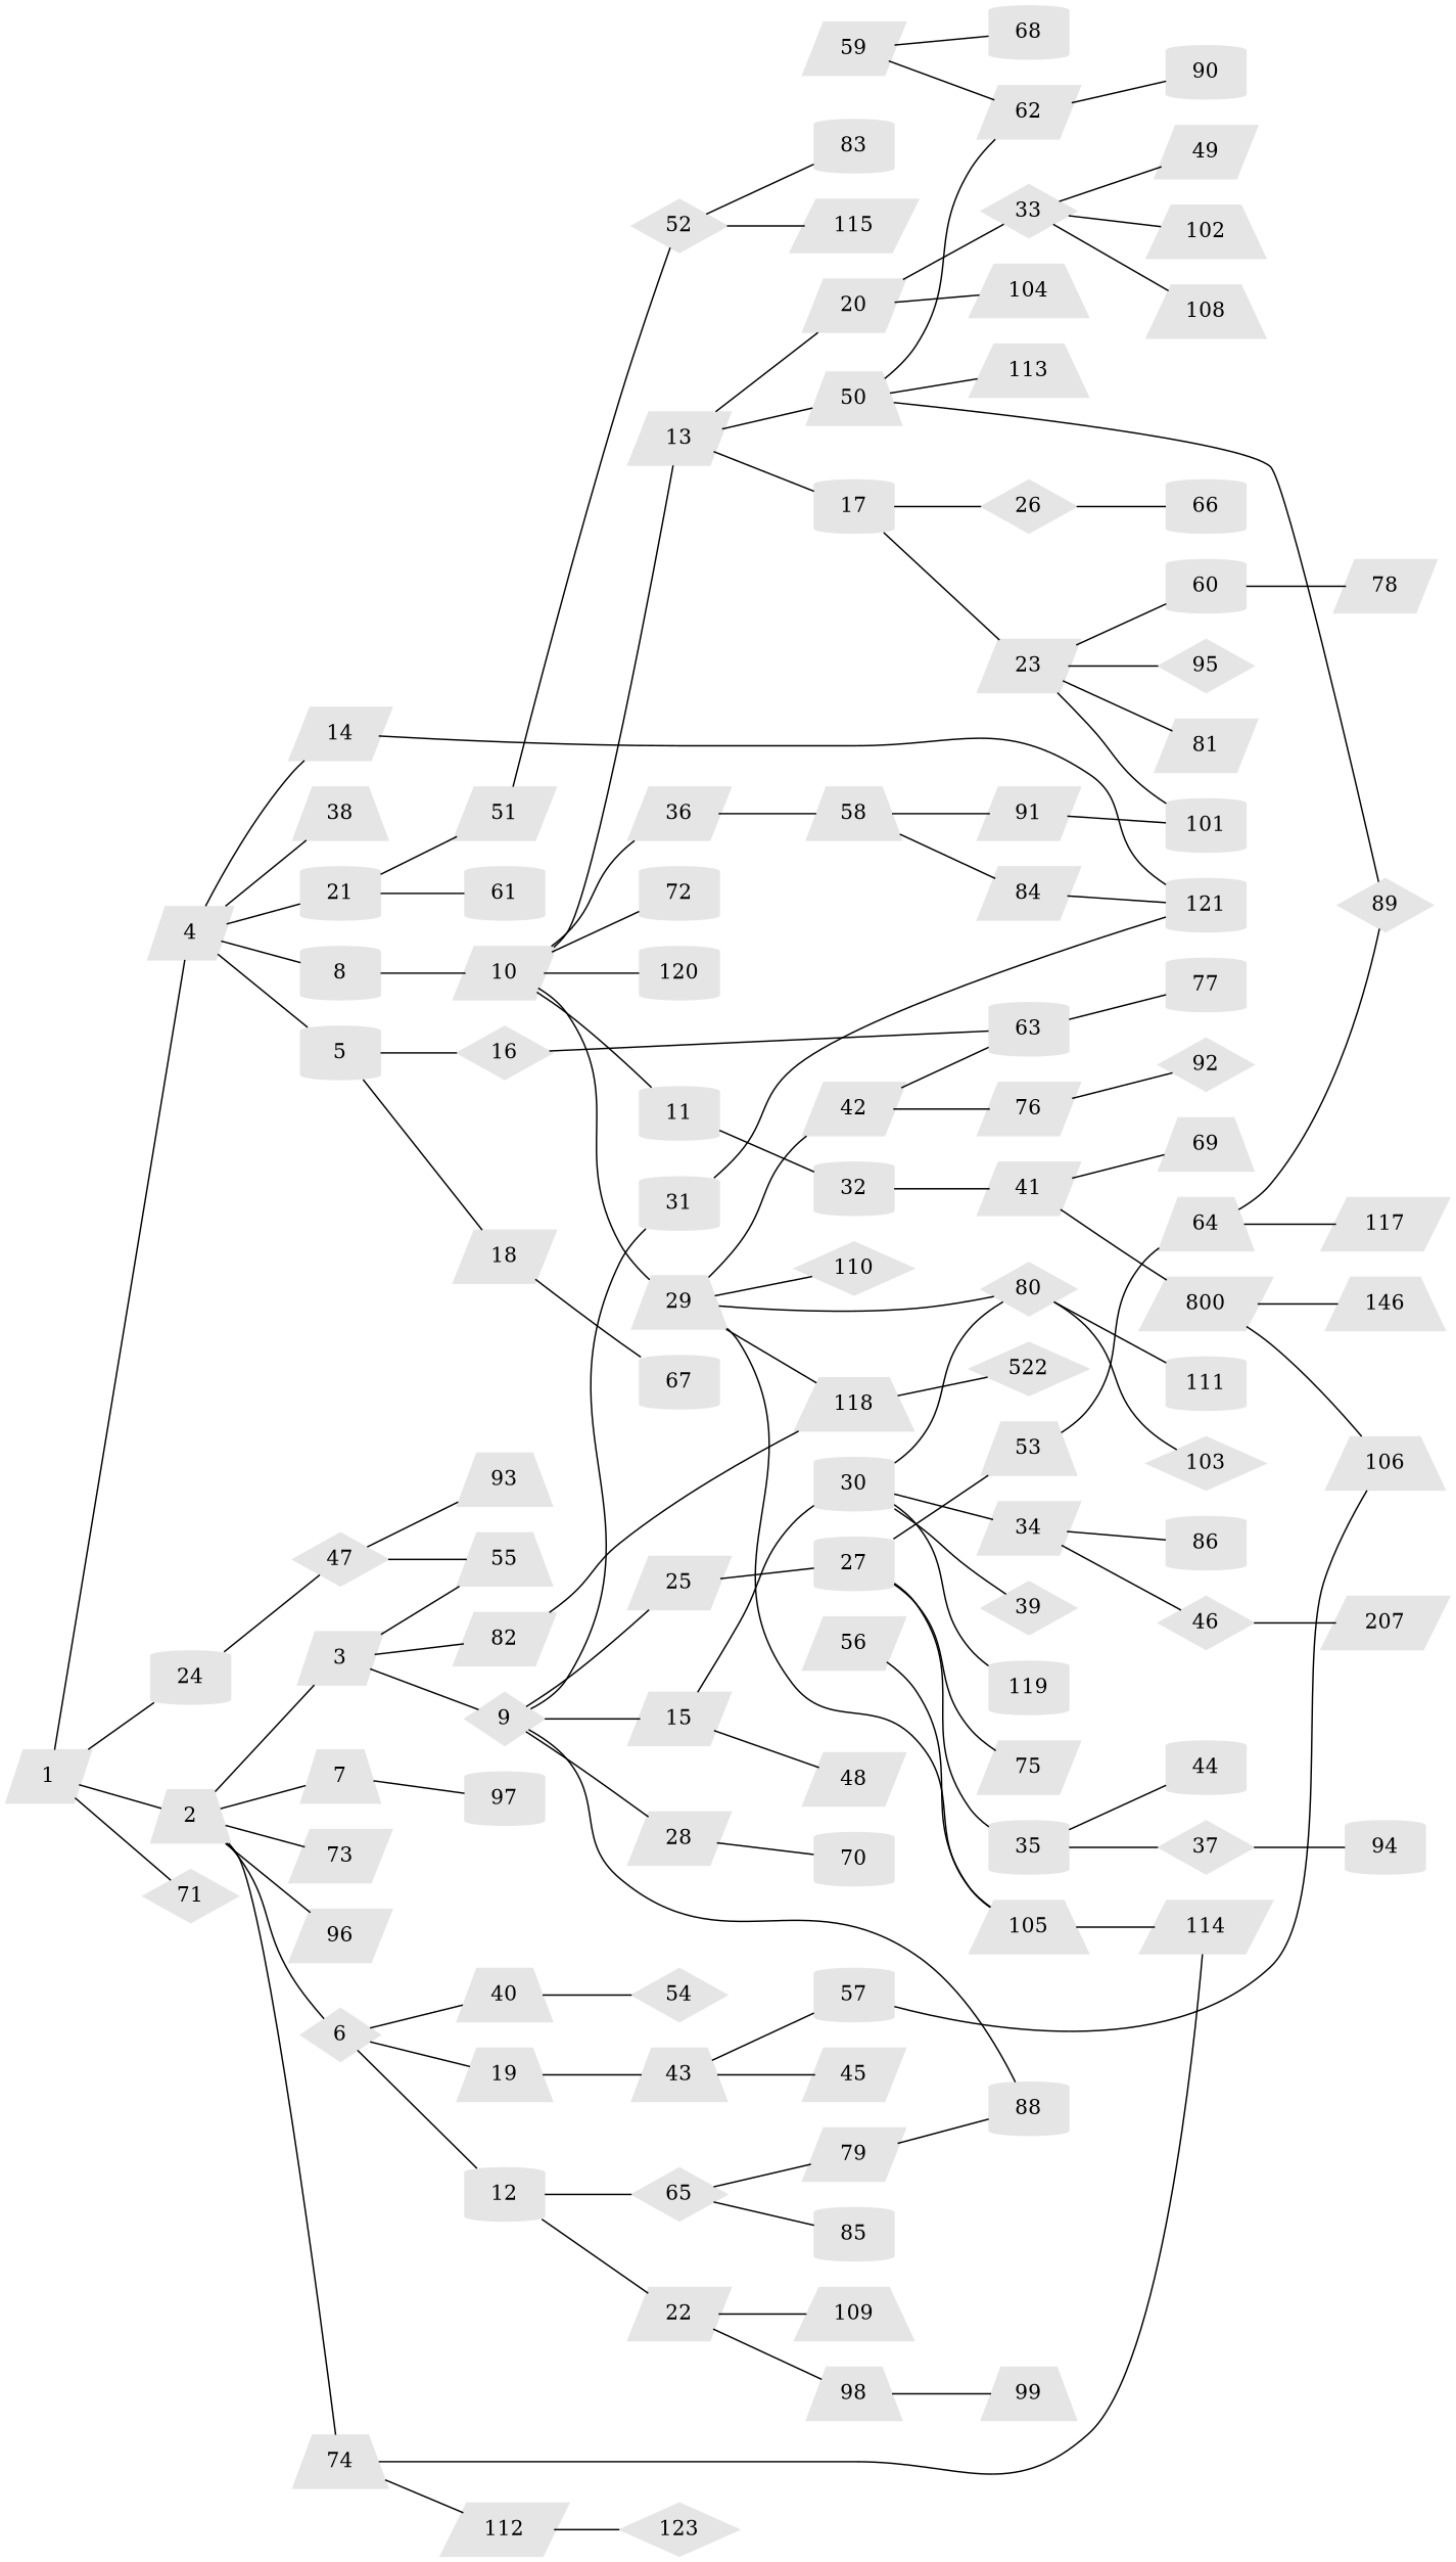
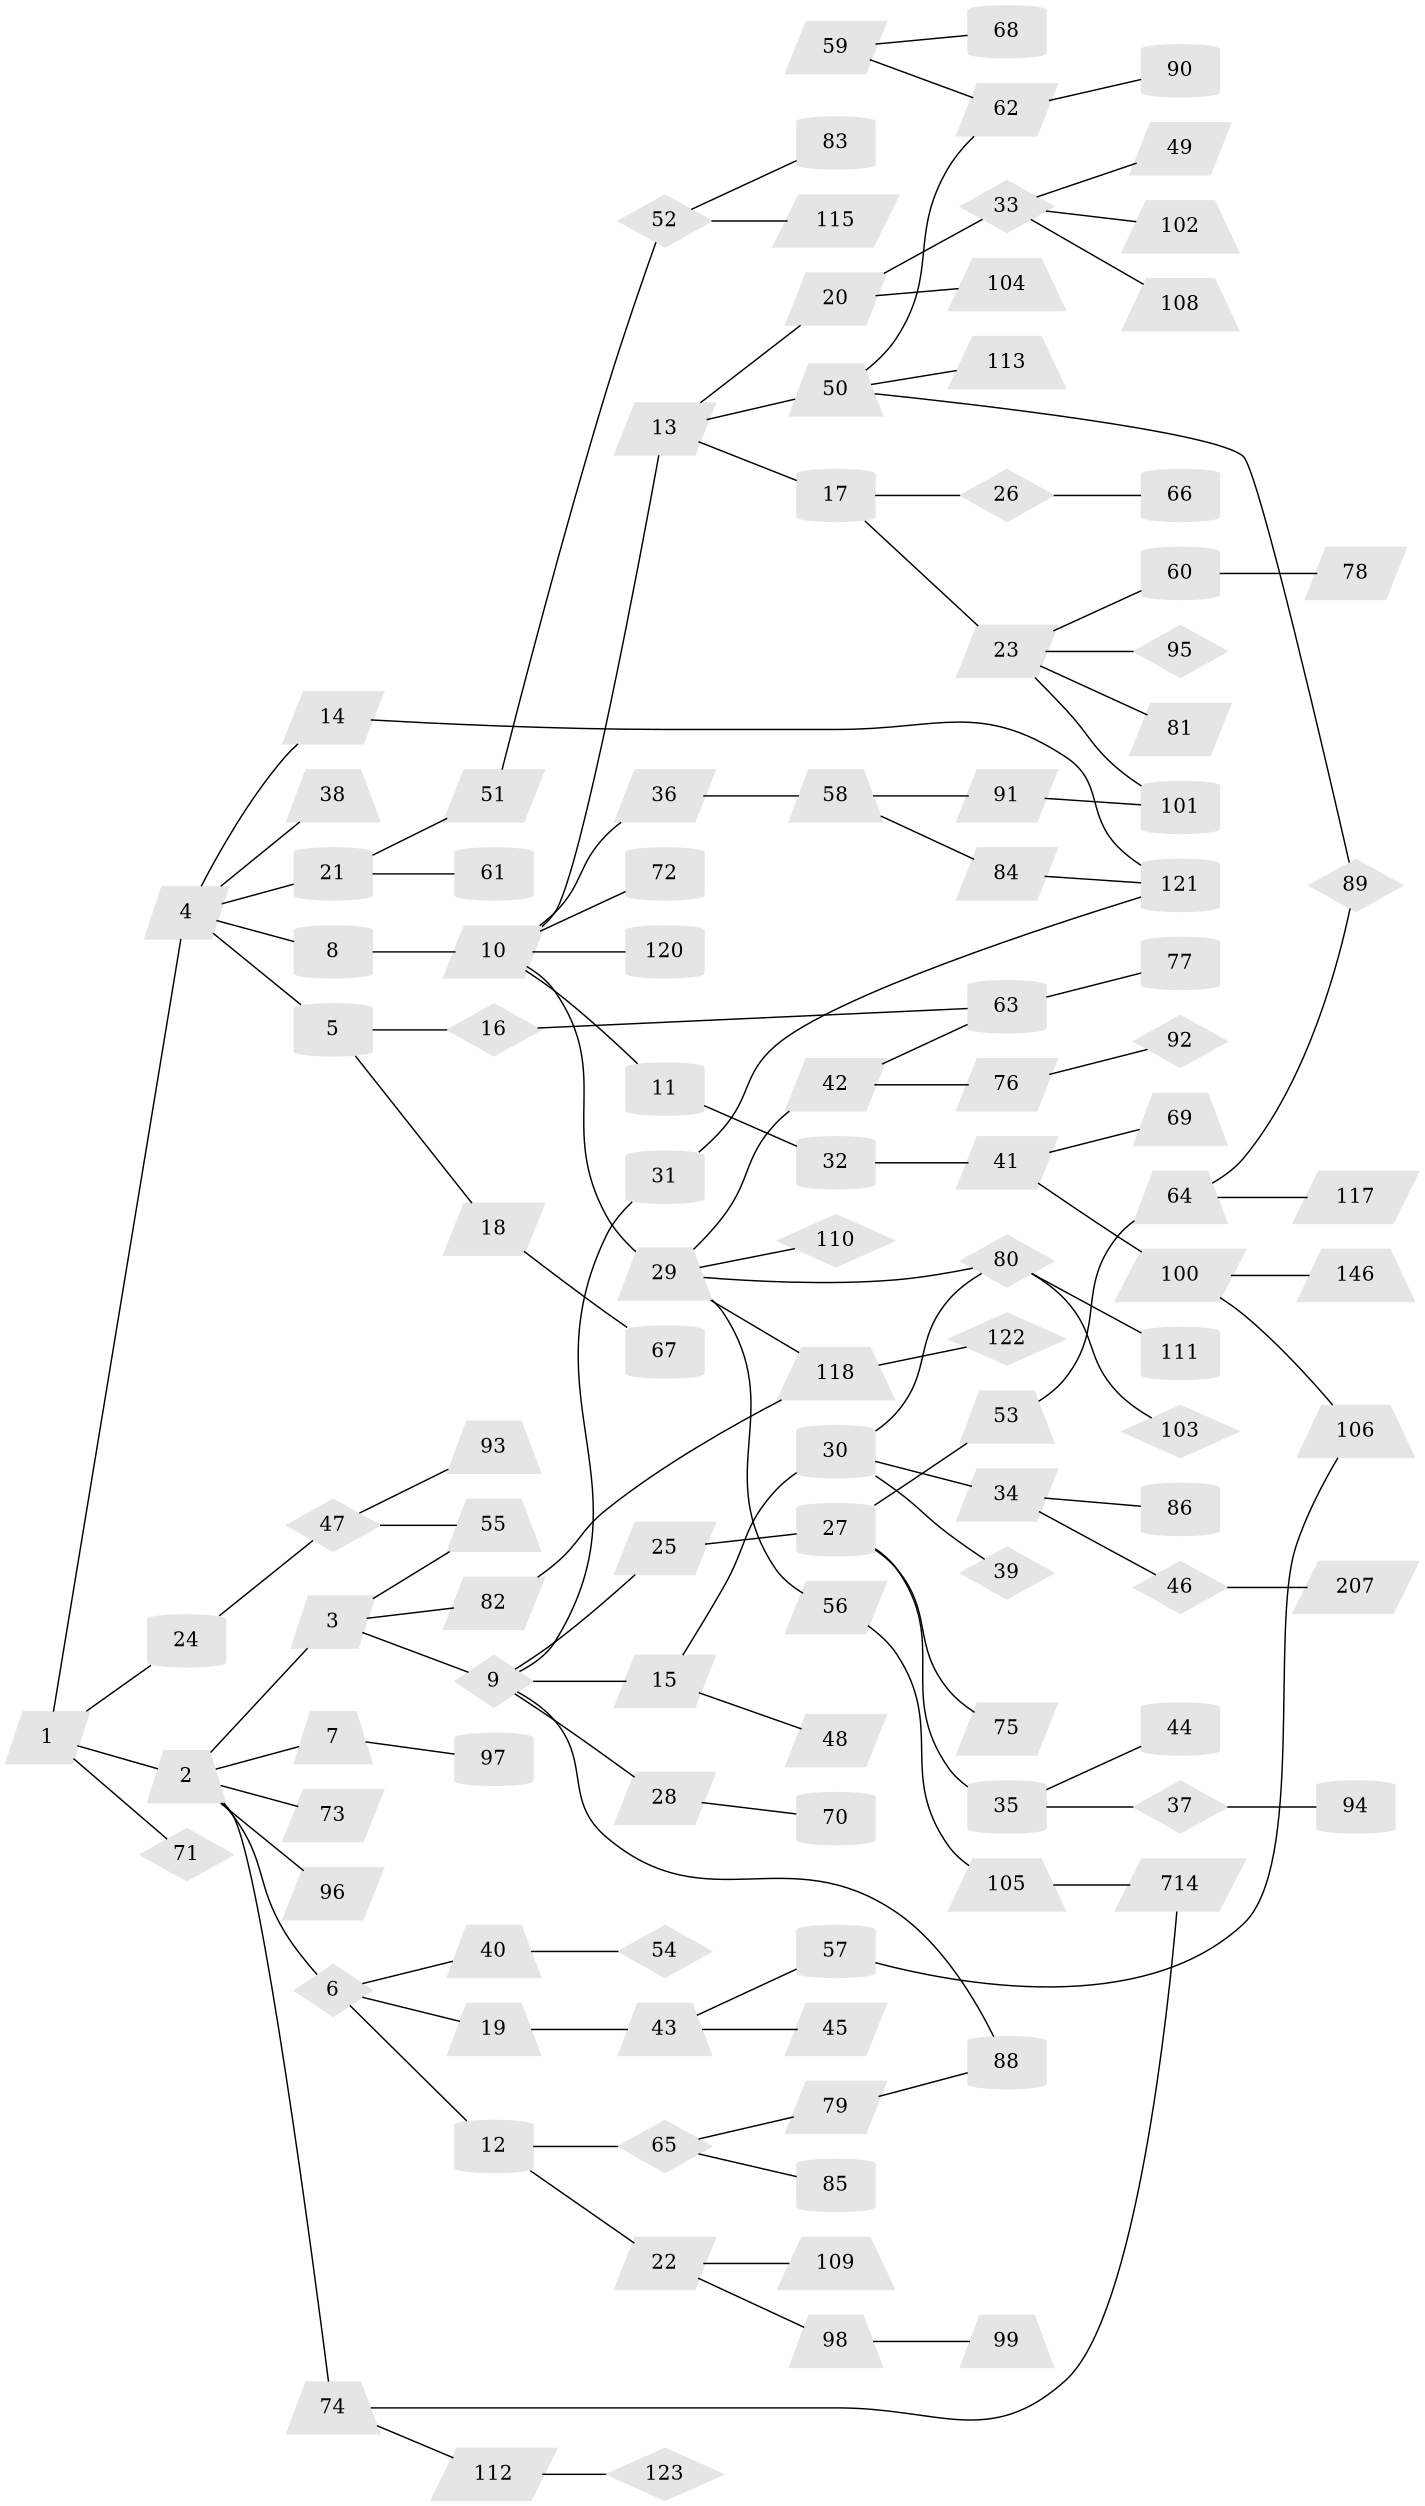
  graph {
    rankdir=LR
    node [color=gray90 shape=parallelogram style=filled]
    2 [shape=trapezium]
    1
    4
    24 [shape=cylinder]
    71 [shape=diamond]
    3
    6 [shape=diamond]
    7 [shape=trapezium]
    73
    74 [shape=trapezium]
    96
    5 [shape=cylinder]
    8 [shape=cylinder]
    14
    21 [shape=cylinder]
    38 [shape=trapezium]
    47 [shape=diamond]
    9 [shape=diamond]
    55 [shape=trapezium]
    82
    12 [shape=cylinder]
    19 [shape=trapezium]
    40 [shape=trapezium]
    97 [shape=cylinder]
    112
-   114
+   114 [label=714]
    15
    25
    28
    31 [shape=cylinder]
    88 [shape=cylinder]
    118 [shape=trapezium]
    16 [shape=diamond]
    18
    10
    121 [shape=cylinder]
    51
    61 [shape=cylinder]
    63 [shape=cylinder]
    67 [shape=cylinder]
    22
    65 [shape=diamond]
    43 [shape=trapezium]
    54 [shape=diamond]
    59
    62
    68 [shape=cylinder]
    11 [shape=cylinder]
    13
    29 [shape=trapezium]
    36
    72 [shape=cylinder]
    120 [shape=cylinder]
    30 [shape=cylinder]
    48
    27 [shape=cylinder]
    70 [shape=cylinder]
    32 [shape=cylinder]
    17 [shape=cylinder]
    20
    50 [shape=trapezium]
    42
    56
    80 [shape=diamond]
    110 [shape=diamond]
    58 [shape=trapezium]
    41
    98 [shape=trapezium]
    109 [shape=trapezium]
    79
    85 [shape=cylinder]
    23
    26 [shape=diamond]
    33 [shape=diamond]
    104 [shape=trapezium]
    89 [shape=diamond]
    113 [shape=trapezium]
    34
    39 [shape=diamond]
-   119 [shape=cylinder]
    77 [shape=cylinder]
    60 [shape=cylinder]
    81
    95 [shape=diamond]
    101 [shape=cylinder]
    66 [shape=cylinder]
    45
    57 [shape=cylinder]
    49
    102 [shape=trapezium]
    108 [shape=trapezium]
    52 [shape=diamond]
    99 [shape=trapezium]
    78
    93 [shape=trapezium]
    35 [shape=cylinder]
    53 [shape=trapezium]
    75
    37 [shape=diamond]
    44 [shape=cylinder]
    64 [shape=trapezium]
    76
    105 [shape=trapezium]
    103 [shape=diamond]
    111 [shape=cylinder]
-   122 [shape=diamond label=522]
+   122 [shape=diamond]
    46 [shape=diamond]
    86 [shape=cylinder]
    69 [shape=trapezium]
-   100 [label=800]
+   100
    n111 [label=207]
    94 [shape=cylinder]
    84
    91
    106 [shape=trapezium]
    n116 [label=146 shape=trapezium]
    92 [shape=diamond]
    90 [shape=cylinder]
    83 [shape=cylinder]
    115
    117
    123 [shape=diamond]
    2 -- 3
    2 -- 6
    2 -- 7
    2 -- 73
    2 -- 74
    2 -- 96
    1 -- 2
    1 -- 4
    1 -- 24
    1 -- 71
    4 -- 5
    4 -- 8
    4 -- 14
    4 -- 21
    4 -- 38
    24 -- 47
    3 -- 9
    3 -- 55
    3 -- 82
    6 -- 12
    6 -- 19
    6 -- 40
    7 -- 97
    74 -- 112
    74 -- 114
    5 -- 16
    5 -- 18
    8 -- 10
    14 -- 121
    21 -- 51
    21 -- 61
    47 -- 55
    47 -- 93
    9 -- 15
    9 -- 25
    9 -- 28
    9 -- 31
    9 -- 88
    82 -- 118
    12 -- 22
    12 -- 65
    19 -- 43
    40 -- 54
    112 -- 123
    15 -- 30
    15 -- 48
    25 -- 27
    28 -- 70
    31 -- 121
    118 -- 122
    16 -- 63
    18 -- 67
    10 -- 11
    10 -- 13
    10 -- 29
    10 -- 36
    10 -- 72
    10 -- 120
    51 -- 52
    63 -- 77
    22 -- 98
    22 -- 109
    65 -- 79
    65 -- 85
    43 -- 45
    43 -- 57
    59 -- 62
    59 -- 68
    62 -- 90
    11 -- 32
    13 -- 17
    13 -- 20
    13 -- 50
    29 -- 118
    29 -- 42
-   29 -- 105
+   29 -- 56
    29 -- 80
    29 -- 110
    36 -- 58
    30 -- 80
    30 -- 34
    30 -- 39
-   30 -- 119
    27 -- 35
    27 -- 53
    27 -- 75
    32 -- 41
    17 -- 23
    17 -- 26
    20 -- 33
    20 -- 104
    50 -- 62
    50 -- 89
    50 -- 113
    42 -- 63
    42 -- 76
    56 -- 105
    80 -- 103
    80 -- 111
    58 -- 84
    58 -- 91
    41 -- 69
    41 -- 100
    98 -- 99
    79 -- 88
    23 -- 60
    23 -- 81
    23 -- 95
    23 -- 101
    26 -- 66
    33 -- 49
    33 -- 102
    33 -- 108
    34 -- 46
    34 -- 86
    60 -- 78
    57 -- 106
    52 -- 83
    52 -- 115
    35 -- 37
    35 -- 44
    53 -- 64
    37 -- 94
    64 -- 89
    64 -- 117
    76 -- 92
    105 -- 114
    46 -- n111
    100 -- 106
    100 -- n116
    84 -- 121
    91 -- 101
  }
